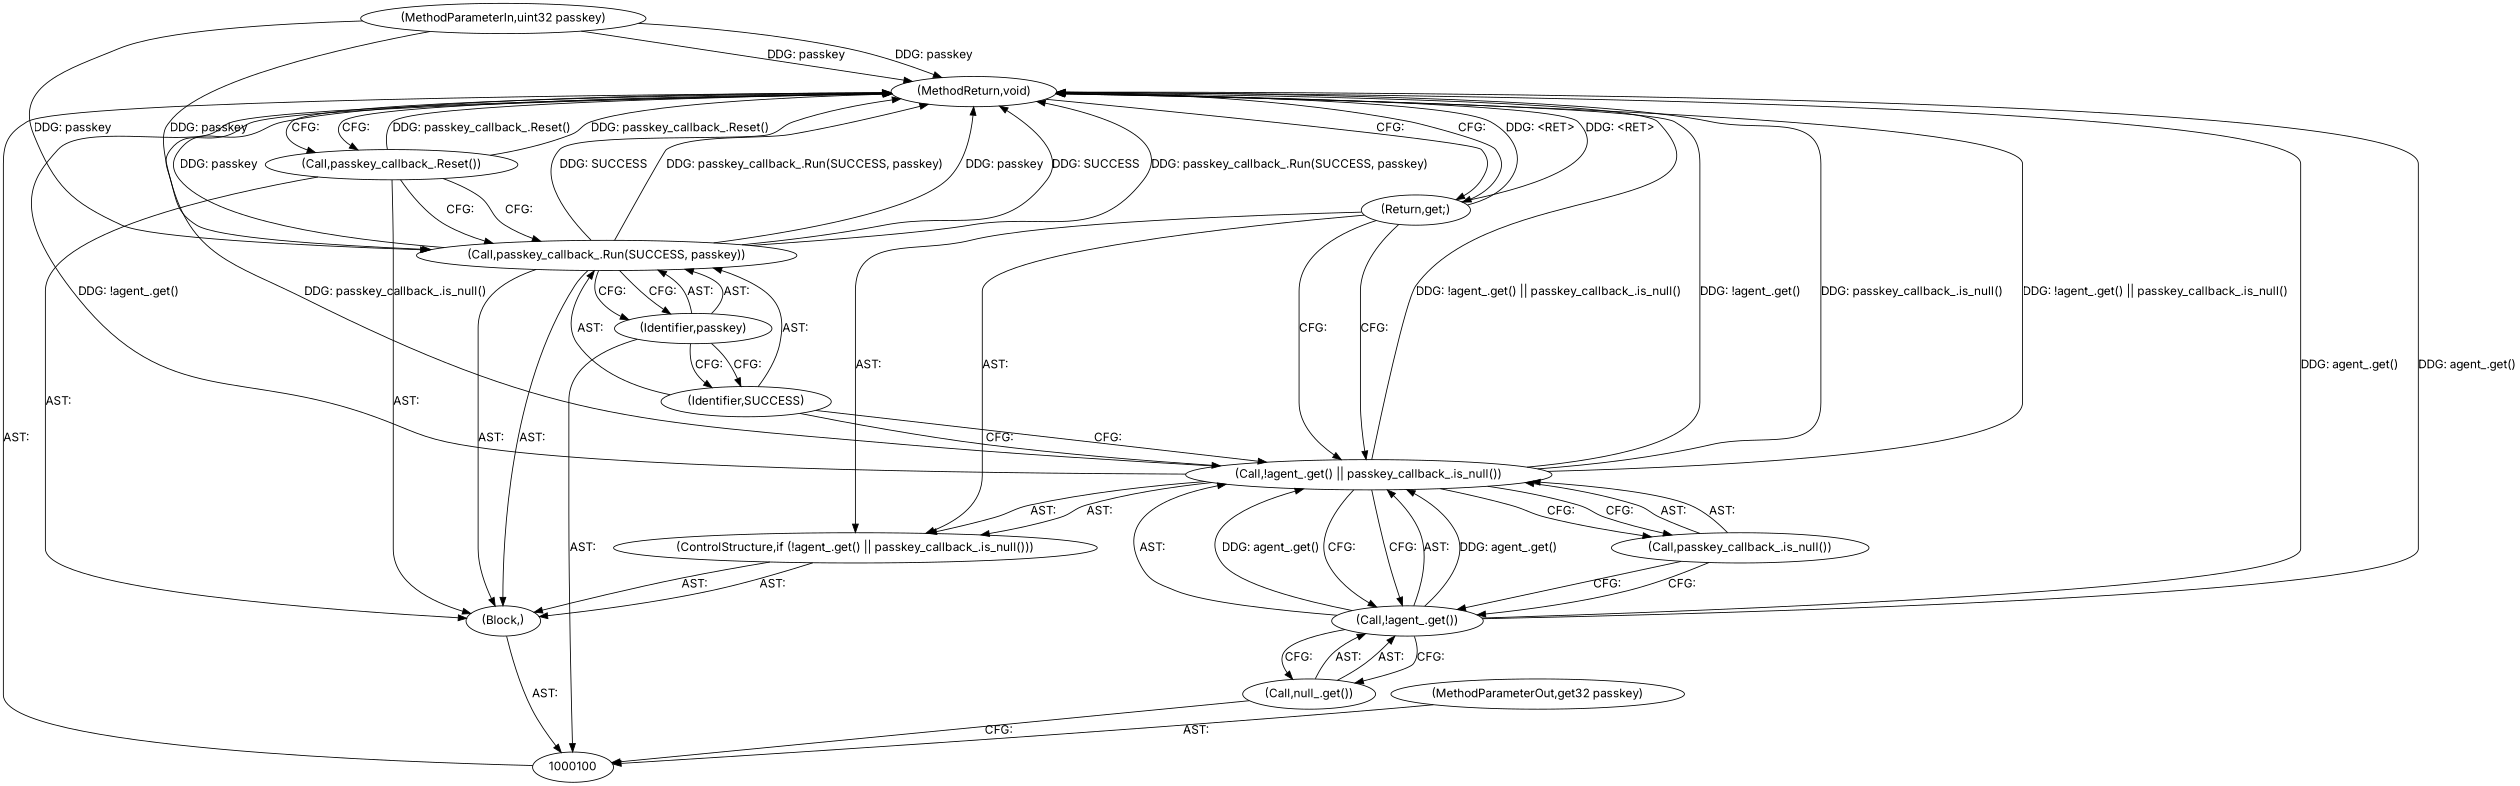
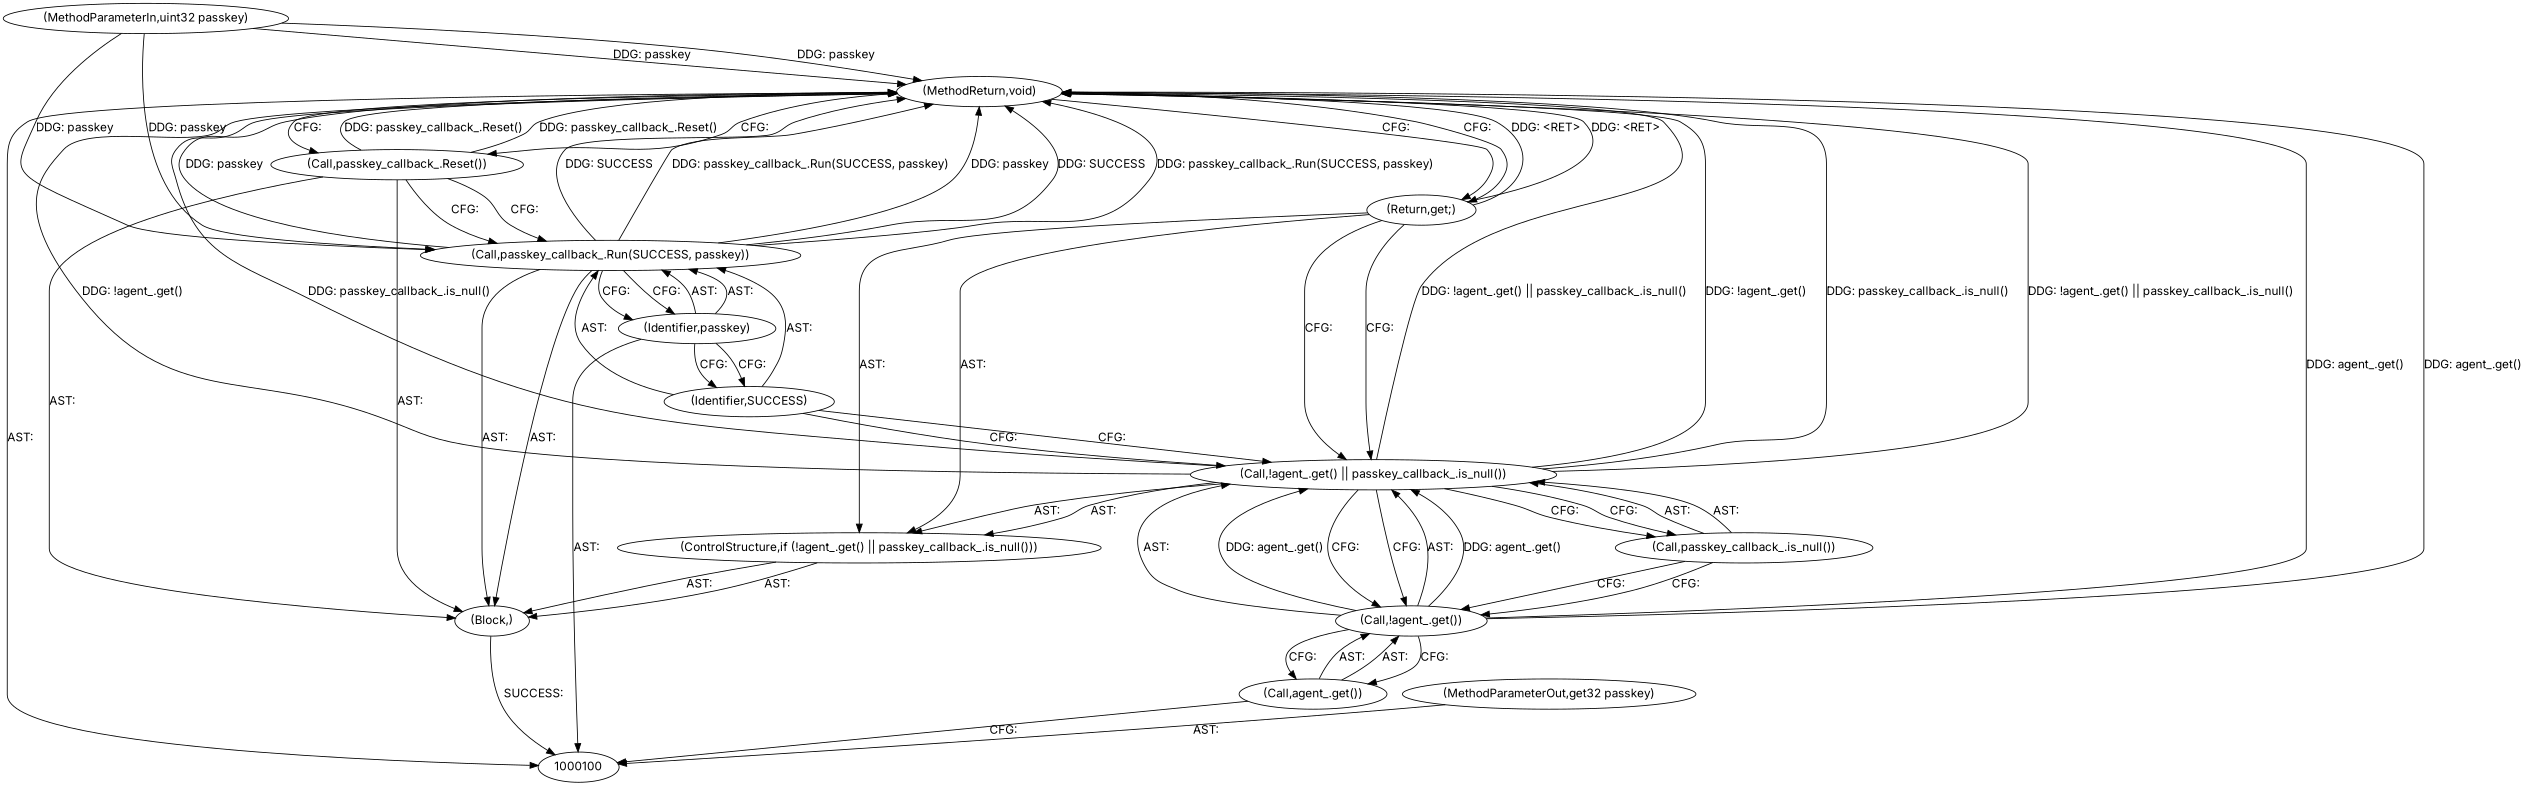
  digraph {
    fontname=Inter
    node [fontname=Inter]
    edge [fontname=Inter]
    n1 [label="(MethodReturn,void)"]
    n2 [label="(Return,get;)"]
    n3 [label="(Call,passkey_callback_.Reset())"]
    1000100
    n5 [label="(ControlStructure,if (!agent_.get() || passkey_callback_.is_null()))"]
    n6 [label="(Call,!agent_.get() || passkey_callback_.is_null())"]
    n7 [label="(Call,passkey_callback_.Run(SUCCESS, passkey))"]
    n8 [label="(Block,)"]
    n9 [label="(MethodParameterIn,uint32 passkey)"]
    n10 [label="(Identifier,passkey)"]
    n11 [label="(MethodParameterOut,get32 passkey)"]
    n12 [label="(Call,passkey_callback_.is_null())"]
    n13 [label="(Call,!agent_.get())"]
-   n14 [label="(Call,null_.get())"]
+   n14 [label="(Call,agent_.get())"]
    n15 [label="(Identifier,SUCCESS)"]
    n1 -> n2 [label="CFG: "]
    n1 -> n2 [label="CFG: "]
    n1 -> n3 [label="CFG: "]
    n1 -> n3 [label="CFG: "]
-   1000100 -> n1 [label="AST: "]
+   n1 -> 1000100 [label="AST: "]
    n2 -> n1 [label="DDG: <RET>"]
    n2 -> n1 [label="DDG: <RET>"]
    n2 -> n5 [label="AST: "]
    n2 -> n5 [label="AST: "]
    n2 -> n6 [label="CFG: "]
    n2 -> n6 [label="CFG: "]
    n3 -> n1 [label="DDG: passkey_callback_.Reset()"]
    n3 -> n1 [label="DDG: passkey_callback_.Reset()"]
    n3 -> n7 [label="CFG: "]
    n3 -> n7 [label="CFG: "]
    n3 -> n8 [label="AST: "]
    n3 -> n8 [label="AST: "]
    n5 -> n8 [label="AST: "]
    n5 -> n8 [label="AST: "]
    n6 -> n1 [label="DDG: passkey_callback_.is_null()"]
    n6 -> n1 [label="DDG: !agent_.get() || passkey_callback_.is_null()"]
    n6 -> n1 [label="DDG: !agent_.get()"]
    n6 -> n1 [label="DDG: passkey_callback_.is_null()"]
    n6 -> n1 [label="DDG: !agent_.get() || passkey_callback_.is_null()"]
    n6 -> n1 [label="DDG: !agent_.get()"]
    n6 -> n5 [label="AST: "]
    n6 -> n5 [label="AST: "]
    n6 -> n12 [label="CFG: "]
    n6 -> n12 [label="CFG: "]
    n6 -> n13 [label="CFG: "]
    n6 -> n13 [label="CFG: "]
    n7 -> n1 [label="DDG: passkey"]
    n7 -> n1 [label="DDG: SUCCESS"]
    n7 -> n1 [label="DDG: passkey_callback_.Run(SUCCESS, passkey)"]
    n7 -> n1 [label="DDG: passkey"]
    n7 -> n1 [label="DDG: SUCCESS"]
    n7 -> n1 [label="DDG: passkey_callback_.Run(SUCCESS, passkey)"]
    n7 -> n8 [label="AST: "]
    n7 -> n8 [label="AST: "]
    n7 -> n10 [label="CFG: "]
    n7 -> n10 [label="CFG: "]
-   n8 -> 1000100 [label="AST: "]
+   n8 -> 1000100 [label="SUCCESS: "]
    n9 -> n1 [label="DDG: passkey"]
    n9 -> n1 [label="DDG: passkey"]
    n9 -> n7 [label="DDG: passkey"]
    n9 -> n7 [label="DDG: passkey"]
    n10 -> 1000100 [label="AST: "]
    n10 -> n7 [label="AST: "]
    n10 -> n7 [label="AST: "]
    n10 -> n15 [label="CFG: "]
    n10 -> n15 [label="CFG: "]
    n11 -> 1000100 [label="AST: "]
    n12 -> n6 [label="AST: "]
    n12 -> n6 [label="AST: "]
    n12 -> n13 [label="CFG: "]
    n12 -> n13 [label="CFG: "]
    n13 -> n1 [label="DDG: agent_.get()"]
    n13 -> n1 [label="DDG: agent_.get()"]
    n13 -> n6 [label="AST: "]
    n13 -> n6 [label="DDG: agent_.get()"]
    n13 -> n6 [label="AST: "]
    n13 -> n6 [label="DDG: agent_.get()"]
    n13 -> n14 [label="CFG: "]
    n13 -> n14 [label="CFG: "]
    n14 -> 1000100 [label="CFG: "]
    n14 -> n13 [label="AST: "]
    n14 -> n13 [label="AST: "]
    n15 -> n6 [label="CFG: "]
    n15 -> n6 [label="CFG: "]
    n15 -> n7 [label="AST: "]
    n15 -> n7 [label="AST: "]
  }
